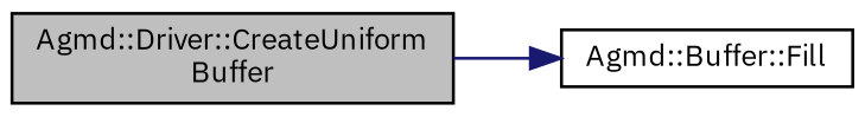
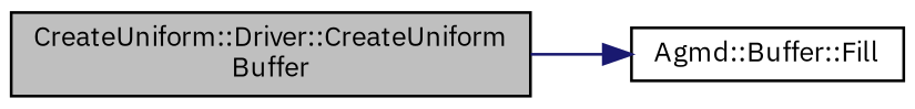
  digraph {
    rankdir=LR
    fontname="IBM Plex Sans"
    node [color=black fontname="IBM Plex Sans" fontsize=10 shape=record style=filled]
-   n1 [fillcolor=grey75 fontcolor=black height=0.2 label="Agmd::Driver::CreateUniform\lBuffer" width=0.4]
+   n1 [fillcolor=grey75 fontcolor=black height=0.2 label="CreateUniform::Driver::CreateUniform\lBuffer" width=0.4]
    n2 [fillcolor=white height=0.2 label="Agmd::Buffer::Fill" width=0.4]
    n1 -> n2 [color=midnightblue fontname="IBM Plex Sans" fontsize=10 labelfontname=Helvetica labelfontsize=10 style=solid]
  }
